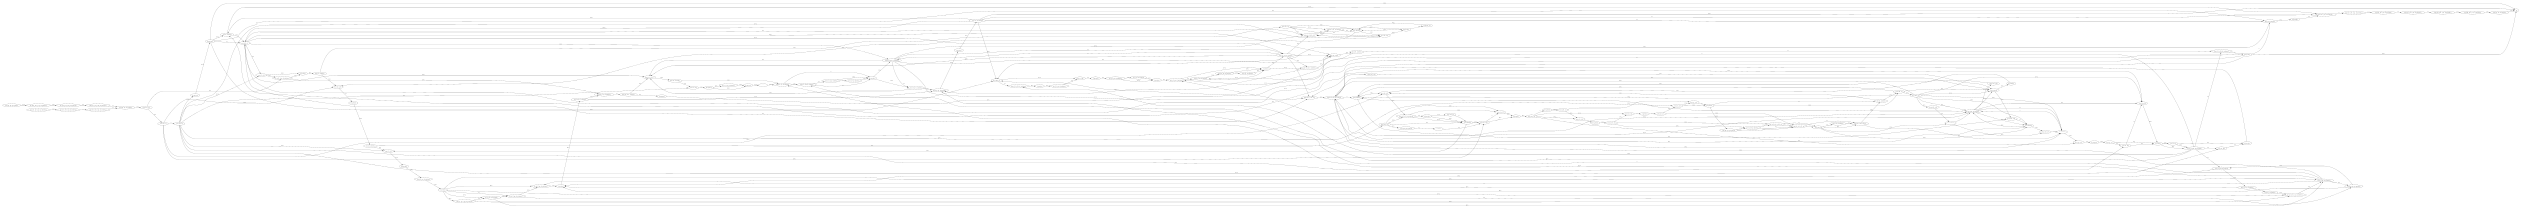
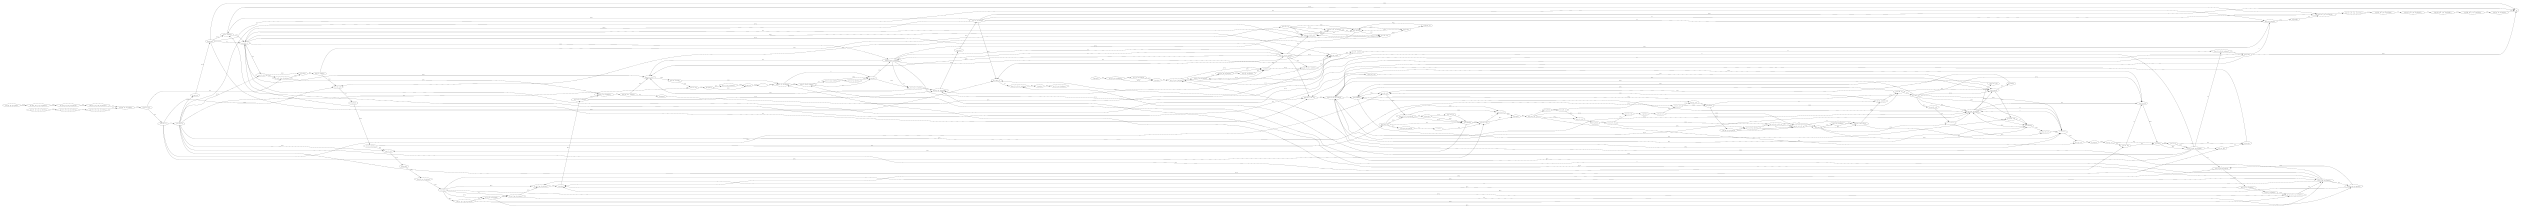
  digraph {
    fontname=Montserrat
    rankdir=LR
    node [fontname=Montserrat]
    edge [fontname=Montserrat]
    n1 [label="sub sp , sp , # address"]
    n2 [label="stp x28 , x27 , [ sp , # address ]"]
    n3 [label="stp x26 , x25 , [ sp , # address ]"]
    n4 [label="stp x24 , x23 , [ sp , # address ]"]
    n5 [label="add x29 , sp , # address"]
    n6 [label="stp x22 , x21 , [ sp , # address ]"]
    n7 [label="stp x20 , x19 , [ sp , # address ]"]
    n8 [label="stp x29 , x30 , [ sp , # address ]"]
    n9 [label="mov w21 , w2"]
    n10 [label="mov x22 , x1"]
    n11 [label="str w21 , [ sp , # address ]"]
    n12 [label="mov x20 , x0"]
    n13 [label="mov x0 , x22"]
    n14 [label="mov x0 , x22"]
    n15 [label="mov x0 , x22"]
    n16 [label="bl symbol"]
    n17 [label="ldr w8 , [ sp , # address ]"]
    n18 [label="bl symbol"]
    n19 [label="mov x0 , x20"]
    n20 [label="mov x0 , x20"]
    n21 [label="mov x0 , x20"]
    n22 [label="mov x0 , x20"]
    n23 [label="mov x0 , x20"]
    n24 [label="mov x0 , x20"]
    n25 [label="mov x0 , x20"]
    n26 [label="bl symbol"]
    n27 [label="mov x1 , x23"]
    n28 [label="bl symbol"]
    n29 [label="add x23 , x23 , # address"]
    n30 [label="bl symbol"]
    n31 [label="bl symbol"]
    n32 [label="strb wzr , [ x19 , x21 ]"]
    n33 [label="bl symbol"]
    n34 [label="mov x1 , x25"]
    n35 [label="bl symbol"]
    n36 [label="bl symbol"]
    n37 [label="mov x2 , x26"]
    n38 [label="bl symbol"]
    n39 [label="bl symbol"]
    n40 [label="cbz x0 , address"]
    n41 [label="mov x19 , x0"]
    n42 [label=ret]
    n43 [label="cbnz x0 , address"]
    n44 [label="mov x20 , x0"]
    n45 [label="ldp x29 , x30 , [ sp , # address ]"]
    n46 [label="ldrb w8 , [ x19 ]"]
    n47 [label="ldrb w8 , [ x19 ]"]
    n48 [label="add x19 , x19 , # address"]
    n49 [label="add x19 , x19 , # address"]
    n50 [label="strb w27 , [ x19 , x0 ]"]
    n51 [label="b address"]
    n52 [label="ldur x0 , [ x29 , #- address ]"]
-   n53 [label="mov x1 , x20"]
    n54 [label="ldp x20 , x19 , [ sp , # address ]"]
    n55 [label="ldp x22 , x21 , [ sp , # address ]"]
    n56 [label="add x21 , x21 , # address"]
    n57 [label="cbz w8 , address"]
    n58 [label="cbz w8 , address"]
    n59 [label="tbz w0 , # 0 , address"]
    n60 [label="tbz w0 , # 0 , address"]
    n61 [label="add x26 , x26 , # address"]
    n62 [label="ldp x24 , x23 , [ sp , # address ]"]
    n63 [label="ldp x26 , x25 , [ sp , # address ]"]
    n64 [label="ldp x28 , x27 , [ sp , # address ]"]
    n65 [label="add sp , sp , # address"]
    n66 [label="cbz x0 , address"]
    n67 [label="tbz w8 , # 0 , address"]
    n68 [label="mov x21 , xzr"]
    n69 [label="b.lo address"]
    n70 [label="cbz x0 , address"]
    n71 [label="mov x23 , xzr"]
    n72 [label="mov w27 , # address"]
    n73 [label="b.hs address"]
    n74 [label="add x8 , sp , # address"]
    n75 [label="b address"]
    n76 [label="bl symbol"]
    n77 [label="cmp x21 , x0"]
    n78 [label="bl symbol"]
    n79 [label="ldp q2 , q0 , [ sp , # address ]"]
    n80 [label="ldr q1 , [ sp , # address ]"]
    n81 [label="ldr q3 , [ sp , # address ]"]
    n82 [label="stp q2 , q0 , [ sp , # address ]"]
    n83 [label="str q1 , [ sp , # address ]"]
    n84 [label="str q3 , [ sp , # address ]"]
    n85 [label="add x0 , sp , # address"]
    n86 [label="add x0 , sp , # address"]
    n87 [label="add x0 , sp , # address"]
    n88 [label="add x0 , sp , # address"]
    n89 [label="bl symbol"]
    n90 [label="sub x2 , x29 , # address"]
    n91 [label="add x3 , sp , # address"]
    n92 [label="tbz w0 , # 0 , address"]
    n93 [label="mov w1 , # address"]
    n94 [label="bl symbol"]
    n95 [label="sub x2 , x29 , # address"]
    n96 [label="bl symbol"]
    n97 [label="sub x2 , x29 , # address"]
    n98 [label="bl symbol"]
    n99 [label="mov w0 , # address"]
    n100 [label="b address"]
    n101 [label="mov x24 , x0"]
    n102 [label="bl symbol"]
    n103 [label="mov x0 , x24"]
    n104 [label="mov x0 , x24"]
    n105 [label="mov x0 , x24"]
    n106 [label="mov x25 , x0"]
    n107 [label="bl symbol"]
    n108 [label="bl symbol"]
    n109 [label="bl symbol"]
    n110 [label="mov w26 , w0"]
    n111 [label="cmn w26 , # address"]
    n112 [label="csel w9 , wzr , w26 , eq"]
    n113 [label="csel x8 , x8 , x21 , eq"]
    n114 [label="sxtw x28 , w9"]
    n115 [label="sxtw x21 , w0"]
    n116 [label="csel x21 , x28 , x8 , eq"]
    n117 [label="sub x8 , x0 , # address"]
    n118 [label="cbz x0 , address"]
    n119 [label="mov x25 , x0"]
    n120 [label="mov x26 , xzr"]
    n121 [label="b.eq address"]
    n122 [label="b.ne address"]
    n123 [label="cmn x8 , # address"]
    n124 [label="b.hs address"]
    n125 [label="b.lo address"]
    n126 [label="b.hi address"]
    n127 [label="add x26 , x26 , # address"]
    n128 [label="cmp x26 , x21"]
    n129 [label="cmp x26 , x28"]
    n130 [label="cmp x26 , x28"]
    n131 [label="b address"]
    n132 [label="add x3 , sp , # address"]
    n133 [label="ldr x1 , [ sp , # address ]"]
    n134 [label="bl symbol"]
    n135 [label="ldur x0 , [ x29 , #- address ]"]
    n136 [label="cmp x23 , x0"]
    n137 [label="cmp x25 , x26"]
    n138 [label="cmp x25 , x26"]
    n139 [label="mov w1 , # address"]
    n140 [label="b address"]
    n141 [label="bl symbol"]
    n142 [label="add x3 , sp , # address"]
    n143 [label="mov x1 , x0"]
    n144 [label="mov w1 , # address"]
    n145 [label="bl symbol"]
    n146 [label="bl symbol"]
    n147 [label="mov x1 , x0"]
    n148 [label="stur x0 , [ x29 , #- address ]"]
    n149 [label="ldr x0 , [ sp , # address ]"]
    n150 [label="ldr x0 , [ sp , # address ]"]
    n151 [label="mov w1 , # address"]
    n152 [label="bl symbol"]
    n1 -> n2 [label=CFG]
    n2 -> n3 [label=CFG]
    n3 -> n4 [label=CFG]
    n4 -> n5 [label=CFG]
    n5 -> n9 [label=CFG]
    n6 -> n7 [label=CFG]
    n7 -> n8 [label=CFG]
    n8 -> n5 [label=CFG]
    n9 -> n10 [label=CFG]
    n9 -> n11 [label=DFG]
    n10 -> n12 [label=CFG]
    n10 -> n13 [label=DFG]
    n10 -> n14 [label=DFG]
    n10 -> n15 [label=DFG]
    n11 -> n16 [label=CFG]
    n11 -> n17 [label=DFG]
    n12 -> n18 [label=CFG]
    n12 -> n19 [label=DFG]
    n12 -> n20 [label=DFG]
    n12 -> n21 [label=DFG]
    n12 -> n22 [label=DFG]
    n12 -> n23 [label=DFG]
    n12 -> n24 [label=DFG]
    n12 -> n25 [label=DFG]
    n13 -> n26 [label=CFG]
    n14 -> n27 [label=CFG]
    n14 -> n28 [label=DFG]
    n15 -> n29 [label=CFG]
    n16 -> n66 [label=DFG]
    n17 -> n67 [label=DFG]
    n18 -> n30 [label=DFG]
    n19 -> n11 [label=CFG]
    n19 -> n16 [label=DFG]
    n20 -> n31 [label=CFG]
    n21 -> n32 [label=CFG]
    n21 -> n33 [label=DFG]
    n22 -> n34 [label=CFG]
    n22 -> n35 [label=DFG]
    n23 -> n36 [label=CFG]
    n24 -> n37 [label=CFG]
    n24 -> n38 [label=DFG]
    n25 -> n39 [label=DFG]
    n26 -> n70 [label=DFG]
    n27 -> n28 [label=DFG]
    n28 -> n101 [label=DFG]
    n29 -> n27 [label=DFG]
    n29 -> n73 [label=DFG]
    n29 -> n76 [label=CFG]
    n30 -> n40 [label=DFG]
    n30 -> n41 [label=DFG]
    n30 -> n42 [label=DFG]
    n30 -> n43 [label=DFG]
    n30 -> n44 [label=DFG]
    n31 -> n74 [label=CFG]
    n32 -> n56 [label=CFG]
    n33 -> n69 [label=DFG]
    n33 -> n77 [label=CFG]
    n34 -> n35 [label=DFG]
    n35 -> n117 [label=DFG]
    n35 -> n118 [label=DFG]
    n35 -> n119 [label=DFG]
    n36 -> n133 [label=CFG]
    n36 -> n134 [label=DFG]
    n37 -> n38 [label=DFG]
    n38 -> n147 [label=DFG]
    n38 -> n148 [label=DFG]
    n39 -> n50 [label=DFG]
    n40 -> n41 [label=CFG]
    n40 -> n45 [label=CFG]
    n41 -> n19 [label=CFG]
    n41 -> n32 [label=DFG]
    n41 -> n46 [label=DFG]
    n41 -> n47 [label=DFG]
    n41 -> n48 [label=DFG]
    n41 -> n49 [label=DFG]
    n41 -> n50 [label=DFG]
    n43 -> n44 [label=CFG]
    n43 -> n51 [label=CFG]
    n44 -> n52 [label=CFG]
-   n44 -> n53 [label=DFG]
    n45 -> n54 [label=CFG]
    n46 -> n57 [label=DFG]
    n47 -> n58 [label=DFG]
    n48 -> n32 [label=DFG]
    n48 -> n46 [label=DFG]
    n48 -> n47 [label=DFG]
    n48 -> n49 [label=DFG]
    n48 -> n50 [label=DFG]
    n48 -> n59 [label=CFG]
    n49 -> n32 [label=DFG]
    n49 -> n46 [label=DFG]
    n49 -> n47 [label=DFG]
    n49 -> n48 [label=DFG]
    n49 -> n50 [label=DFG]
    n49 -> n60 [label=CFG]
    n50 -> n61 [label=CFG]
    n51 -> n45 [label=CFG]
    n52 -> n145 [label=DFG]
-   n53 -> n146 [label=CFG]
    n54 -> n55 [label=CFG]
    n55 -> n62 [label=CFG]
    n56 -> n32 [label=DFG]
    n56 -> n33 [label=CFG]
    n56 -> n69 [label=DFG]
    n57 -> n23 [label=CFG]
    n57 -> n87 [label=CFG]
    n58 -> n88 [label=CFG]
    n58 -> n135 [label=CFG]
    n59 -> n46 [label=CFG]
    n59 -> n86 [label=CFG]
    n60 -> n47 [label=CFG]
    n60 -> n86 [label=CFG]
    n61 -> n37 [label=DFG]
    n61 -> n121 [label=DFG]
    n61 -> n122 [label=DFG]
    n61 -> n125 [label=DFG]
    n61 -> n126 [label=DFG]
    n61 -> n127 [label=DFG]
    n61 -> n138 [label=CFG]
    n62 -> n63 [label=CFG]
    n63 -> n64 [label=CFG]
    n64 -> n65 [label=CFG]
    n65 -> n42 [label=CFG]
    n66 -> n13 [label=CFG]
    n66 -> n68 [label=CFG]
    n67 -> n46 [label=CFG]
    n67 -> n100 [label=CFG]
    n68 -> n21 [label=CFG]
    n68 -> n32 [label=DFG]
    n68 -> n56 [label=DFG]
    n68 -> n69 [label=DFG]
    n69 -> n13 [label=CFG]
    n69 -> n21 [label=CFG]
    n70 -> n20 [label=CFG]
    n70 -> n71 [label=CFG]
    n71 -> n27 [label=DFG]
    n71 -> n29 [label=DFG]
    n71 -> n72 [label=CFG]
    n71 -> n73 [label=DFG]
    n72 -> n75 [label=CFG]
    n73 -> n14 [label=CFG]
    n73 -> n20 [label=CFG]
    n74 -> n78 [label=CFG]
    n75 -> n14 [label=CFG]
    n76 -> n73 [label=DFG]
    n76 -> n136 [label=CFG]
    n77 -> n69 [label=CFG]
    n78 -> n79 [label=DFG]
    n78 -> n80 [label=DFG]
    n78 -> n81 [label=DFG]
    n78 -> n82 [label=DFG]
    n78 -> n83 [label=DFG]
    n78 -> n84 [label=DFG]
    n79 -> n80 [label=CFG]
    n79 -> n82 [label=DFG]
    n80 -> n81 [label=CFG]
    n80 -> n83 [label=DFG]
    n81 -> n84 [label=DFG]
    n81 -> n85 [label=CFG]
    n82 -> n83 [label=CFG]
    n83 -> n84 [label=CFG]
    n83 -> n85 [label=DFG]
    n83 -> n86 [label=DFG]
    n83 -> n87 [label=DFG]
    n83 -> n88 [label=DFG]
    n84 -> n89 [label=CFG]
    n85 -> n89 [label=DFG]
    n85 -> n90 [label=CFG]
    n86 -> n94 [label=DFG]
    n87 -> n95 [label=CFG]
    n87 -> n96 [label=DFG]
    n88 -> n97 [label=CFG]
    n88 -> n98 [label=DFG]
    n89 -> n92 [label=DFG]
    n90 -> n89 [label=DFG]
    n90 -> n91 [label=CFG]
    n91 -> n89 [label=DFG]
    n91 -> n93 [label=CFG]
    n92 -> n17 [label=CFG]
    n92 -> n86 [label=CFG]
    n93 -> n82 [label=CFG]
    n94 -> n99 [label=CFG]
    n95 -> n96 [label=DFG]
    n95 -> n132 [label=CFG]
    n96 -> n48 [label=CFG]
    n96 -> n59 [label=DFG]
    n97 -> n98 [label=DFG]
    n97 -> n142 [label=CFG]
    n98 -> n49 [label=CFG]
    n98 -> n60 [label=DFG]
    n99 -> n40 [label=DFG]
    n99 -> n41 [label=DFG]
    n99 -> n42 [label=DFG]
    n99 -> n43 [label=DFG]
    n99 -> n44 [label=DFG]
    n99 -> n45 [label=CFG]
    n100 -> n47 [label=CFG]
    n101 -> n102 [label=CFG]
    n101 -> n103 [label=DFG]
    n101 -> n104 [label=DFG]
    n101 -> n105 [label=DFG]
    n102 -> n106 [label=DFG]
    n103 -> n107 [label=CFG]
    n104 -> n108 [label=CFG]
    n105 -> n109 [label=CFG]
    n106 -> n34 [label=DFG]
    n106 -> n103 [label=CFG]
    n107 -> n110 [label=DFG]
    n108 -> n115 [label=DFG]
    n109 -> n143 [label=DFG]
    n110 -> n104 [label=CFG]
    n110 -> n111 [label=DFG]
    n110 -> n112 [label=DFG]
    n111 -> n112 [label=CFG]
    n111 -> n113 [label=DFG]
    n112 -> n113 [label=CFG]
    n112 -> n114 [label=DFG]
    n113 -> n114 [label=CFG]
    n113 -> n116 [label=DFG]
    n114 -> n116 [label=DFG]
    n114 -> n123 [label=CFG]
    n114 -> n124 [label=DFG]
    n114 -> n125 [label=DFG]
    n115 -> n22 [label=CFG]
    n115 -> n113 [label=DFG]
    n116 -> n118 [label=CFG]
    n116 -> n126 [label=DFG]
    n117 -> n111 [label=CFG]
    n117 -> n113 [label=DFG]
    n118 -> n15 [label=CFG]
    n118 -> n119 [label=CFG]
    n119 -> n120 [label=CFG]
    n119 -> n121 [label=DFG]
    n119 -> n122 [label=DFG]
    n120 -> n37 [label=DFG]
    n120 -> n61 [label=DFG]
    n120 -> n121 [label=DFG]
    n120 -> n122 [label=DFG]
    n120 -> n125 [label=DFG]
    n120 -> n126 [label=DFG]
    n120 -> n127 [label=DFG]
    n120 -> n129 [label=CFG]
    n121 -> n15 [label=CFG]
    n121 -> n130 [label=CFG]
    n122 -> n130 [label=CFG]
    n122 -> n131 [label=CFG]
    n123 -> n116 [label=CFG]
    n124 -> n127 [label=CFG]
    n124 -> n128 [label=CFG]
    n125 -> n127 [label=CFG]
    n125 -> n128 [label=CFG]
    n126 -> n105 [label=CFG]
    n126 -> n127 [label=CFG]
    n127 -> n37 [label=DFG]
    n127 -> n61 [label=DFG]
    n127 -> n121 [label=DFG]
    n127 -> n122 [label=DFG]
    n127 -> n125 [label=DFG]
    n127 -> n126 [label=DFG]
    n127 -> n137 [label=CFG]
    n128 -> n126 [label=CFG]
    n129 -> n124 [label=CFG]
    n130 -> n125 [label=CFG]
    n131 -> n15 [label=CFG]
    n132 -> n96 [label=DFG]
    n132 -> n139 [label=CFG]
    n133 -> n134 [label=DFG]
    n134 -> n140 [label=CFG]
    n135 -> n141 [label=DFG]
    n136 -> n73 [label=CFG]
    n137 -> n121 [label=CFG]
    n138 -> n122 [label=CFG]
    n139 -> n96 [label=CFG]
    n140 -> n87 [label=CFG]
    n141 -> n40 [label=DFG]
    n141 -> n41 [label=DFG]
    n141 -> n42 [label=DFG]
    n141 -> n43 [label=DFG]
    n141 -> n44 [label=DFG]
    n142 -> n98 [label=DFG]
    n142 -> n144 [label=CFG]
    n143 -> n24 [label=CFG]
    n143 -> n38 [label=DFG]
    n144 -> n98 [label=CFG]
    n145 -> n149 [label=CFG]
    n146 -> n150 [label=CFG]
    n147 -> n39 [label=DFG]
    n147 -> n148 [label=CFG]
    n148 -> n25 [label=CFG]
    n148 -> n52 [label=DFG]
    n148 -> n90 [label=DFG]
    n148 -> n95 [label=DFG]
    n148 -> n97 [label=DFG]
    n148 -> n135 [label=DFG]
-   n149 -> n53 [label=CFG]
    n150 -> n151 [label=CFG]
    n150 -> n152 [label=DFG]
    n151 -> n152 [label=CFG]
    n152 -> n88 [label=CFG]
  }
